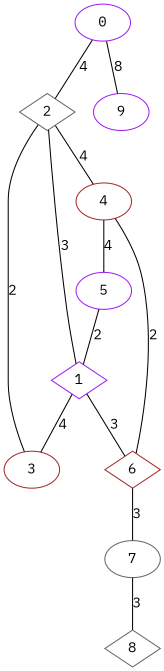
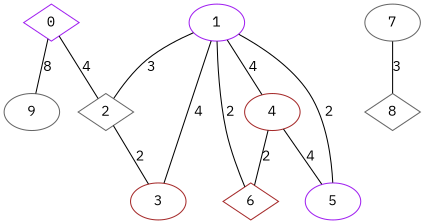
  graph {
    fontname="IBM Plex Mono"
    node [color=gray40 fontname="IBM Plex Mono" shape=ellipse weight=1]
    edge [fontname="IBM Plex Mono"]
-   0 [color=purple]
+   0 [color=purple shape=diamond]
    2 [shape=diamond]
-   9 [color=purple weight=4]
-   1 [color=purple shape=diamond]
+   9 [weight=4]
+   1 [color=purple]
    3 [color=brown]
    4 [color=brown]
    6 [color=brown shape=diamond]
    5 [color=purple weight=2]
    7
    8 [shape=diamond]
    0 -- 2 [label=4]
    0 -- 9 [label=8]
    2 -- 3 [label=2]
    1 -- 2 [label=3]
    1 -- 3 [label=4]
-   2 -- 4 [label=4]
-   1 -- 6 [label=3]
+   1 -- 4 [label=4]
+   1 -- 6 [label=2]
    4 -- 6 [label=2]
    4 -- 5 [label=4]
-   6 -- 7 [label=3]
    5 -- 1 [label=2]
    7 -- 8 [label=3]
  }
